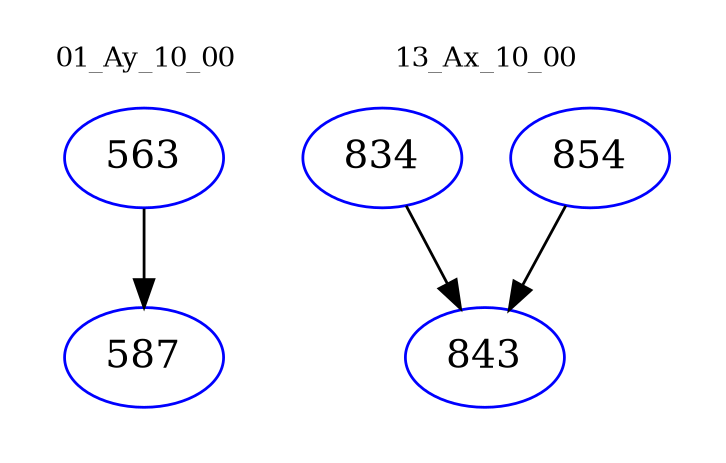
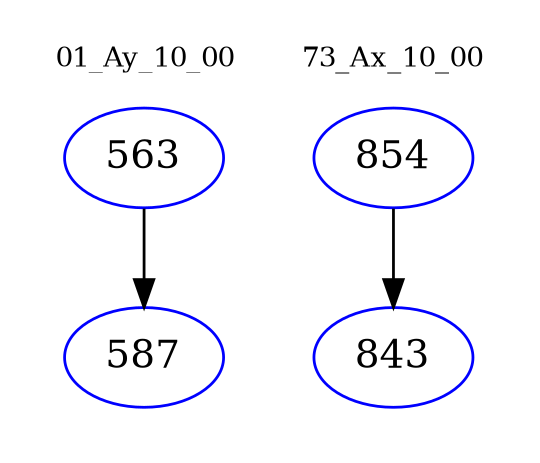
  digraph {
    node [color=blue]
    edge [color=black]
    n1 [label=563]
    n2 [label=587]
    n3 [label=854]
-   n4 [label=834]
    n5 [label=843]
    subgraph cluster_1 {
      color=white
      fontsize=10
      label="01_Ay_10_00"
      n1
      n2
    }
    subgraph cluster_2 {
      color=white
      fontsize=10
-     label="13_Ax_10_00"
+     label="73_Ax_10_00"
      n3
-     n4
      n5
    }
    n1 -> n2
    n3 -> n5
-   n4 -> n5
  }
